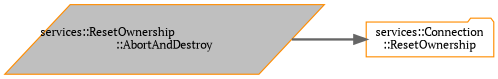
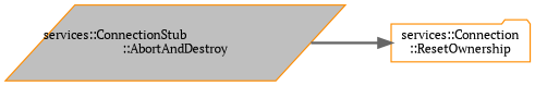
  digraph {
    rankdir=LR
    fontname="PT Serif"
    node [color=darkorange fontname="PT Serif" fontsize=10 style=filled]
-   n1 [fillcolor=grey75 fontcolor=black height=0.2 label="services::ResetOwnership\l::AbortAndDestroy" shape=parallelogram width=0.4]
+   n1 [fillcolor=grey75 fontcolor=black height=0.2 label="services::ConnectionStub\l::AbortAndDestroy" shape=parallelogram width=0.4]
    n2 [fillcolor=white height=0.2 label="services::Connection\l::ResetOwnership" shape=folder width=0.4]
    n1 -> n2 [color=gray40 fontname="PT Serif" fontsize=10 labelfontname=Helvetica labelfontsize=10 style=bold]
  }
